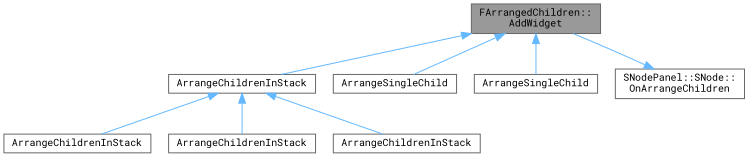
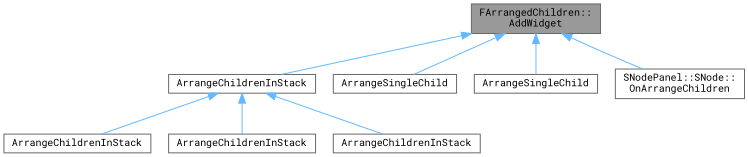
  digraph {
    rankdir=TB
    fontname="Roboto Mono"
    node [color=grey40 fillcolor=white fontname="Roboto Mono" fontsize=10 shape=box style=filled]
    edge [color=steelblue1 dir=back fontname="Roboto Mono" fontsize=10 labelfontname=Helvetica labelfontsize=10 style=solid]
    n1 [color=gray40 fillcolor=grey60 fontcolor=black height=0.2 label="FArrangedChildren::\lAddWidget" width=0.4]
    n2 [height=0.2 label=ArrangeChildrenInStack width=0.4]
    n3 [height=0.2 label=ArrangeSingleChild width=0.4]
    n4 [height=0.2 label=ArrangeSingleChild width=0.4]
    n5 [height=0.2 label="SNodePanel::SNode::\lOnArrangeChildren" width=0.4]
    n6 [height=0.2 label=ArrangeChildrenInStack width=0.4]
    n7 [height=0.2 label=ArrangeChildrenInStack width=0.4]
    n8 [height=0.2 label=ArrangeChildrenInStack width=0.4]
    n1 -> n2
    n1 -> n3
    n1 -> n4
-   n5 -> n1
+   n1 -> n5
    n2 -> n6
    n2 -> n7
    n2 -> n8
  }
